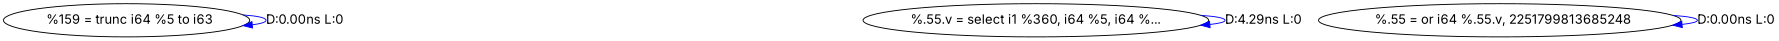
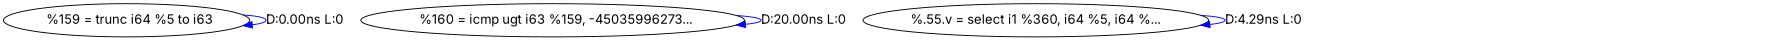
  digraph {
    fontname=Inter
    node [fontname=Inter]
    edge [color=blue fontname=Inter]
    n1 [label="  %159 = trunc i64 %5 to i63"]
+   n2 [label="  %160 = icmp ugt i63 %159, -45035996273..."]
    n3 [label="%.55.v = select i1 %360, i64 %5, i64 %..."]
-   n4 [label="  %.55 = or i64 %.55.v, 2251799813685248"]
    n1 -> n1 [label="D:0.00ns L:0"]
+   n2 -> n2 [label="D:20.00ns L:0"]
    n3 -> n3 [label="D:4.29ns L:0"]
-   n4 -> n4 [label="D:0.00ns L:0"]
  }
